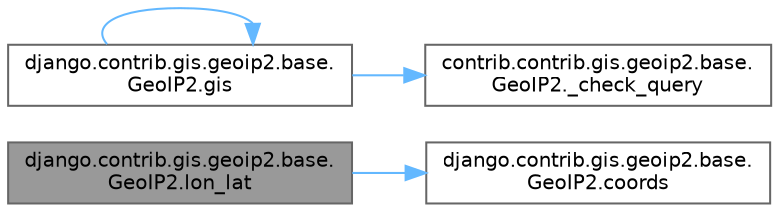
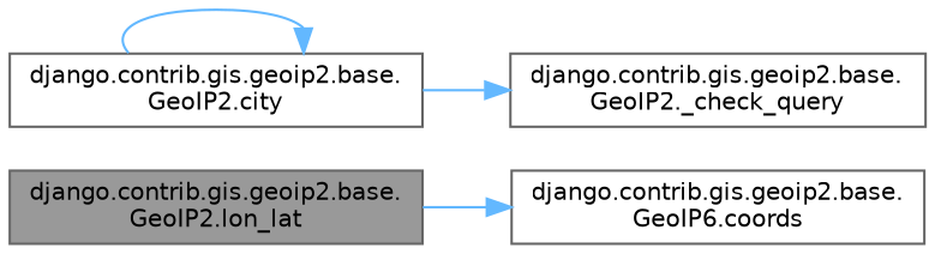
  digraph {
    rankdir=LR
    node [color=grey40 fillcolor=white fontname=Helvetica fontsize=10 shape=box style=filled]
    edge [color=steelblue1 fontname=Helvetica fontsize=10 labelfontname=Helvetica labelfontsize=10 style=solid]
    n1 [color=gray40 fillcolor=grey60 fontcolor=black height=0.2 label="django.contrib.gis.geoip2.base.\lGeoIP2.lon_lat" width=0.4]
-   n2 [height=0.2 label="django.contrib.gis.geoip2.base.\lGeoIP2.coords" width=0.4]
-   n3 [height=0.2 label="django.contrib.gis.geoip2.base.\lGeoIP2.gis" width=0.4]
-   n4 [height=0.2 label="contrib.contrib.gis.geoip2.base.\lGeoIP2._check_query" width=0.4]
+   n2 [height=0.2 label="django.contrib.gis.geoip2.base.\lGeoIP6.coords" width=0.4]
+   n3 [height=0.2 label="django.contrib.gis.geoip2.base.\lGeoIP2.city" width=0.4]
+   n4 [height=0.2 label="django.contrib.gis.geoip2.base.\lGeoIP2._check_query" width=0.4]
    n1 -> n2
    n3 -> n3
    n3 -> n4
  }
